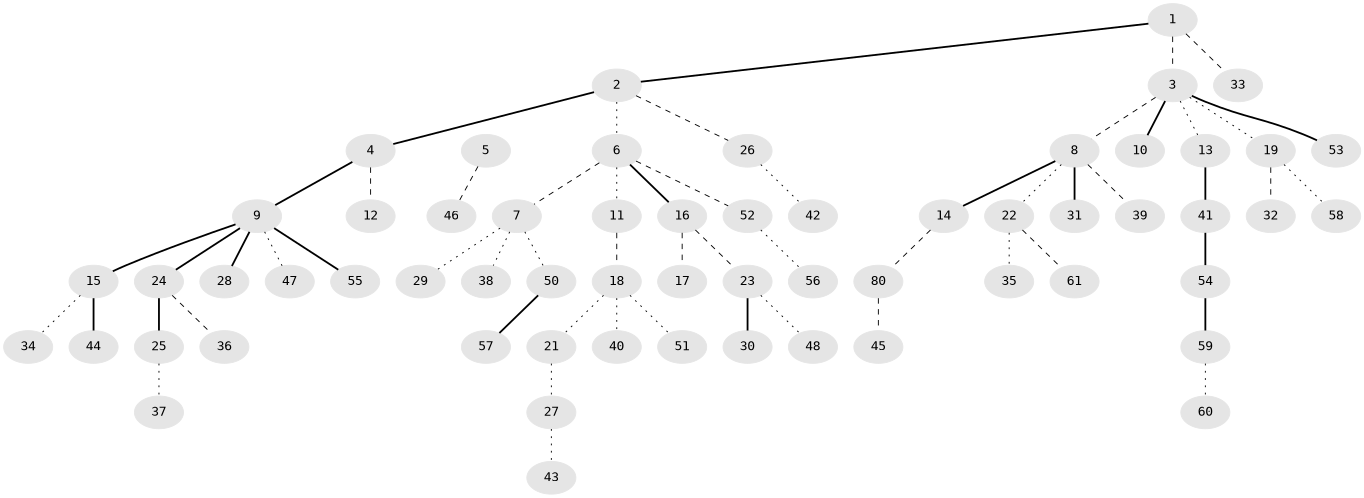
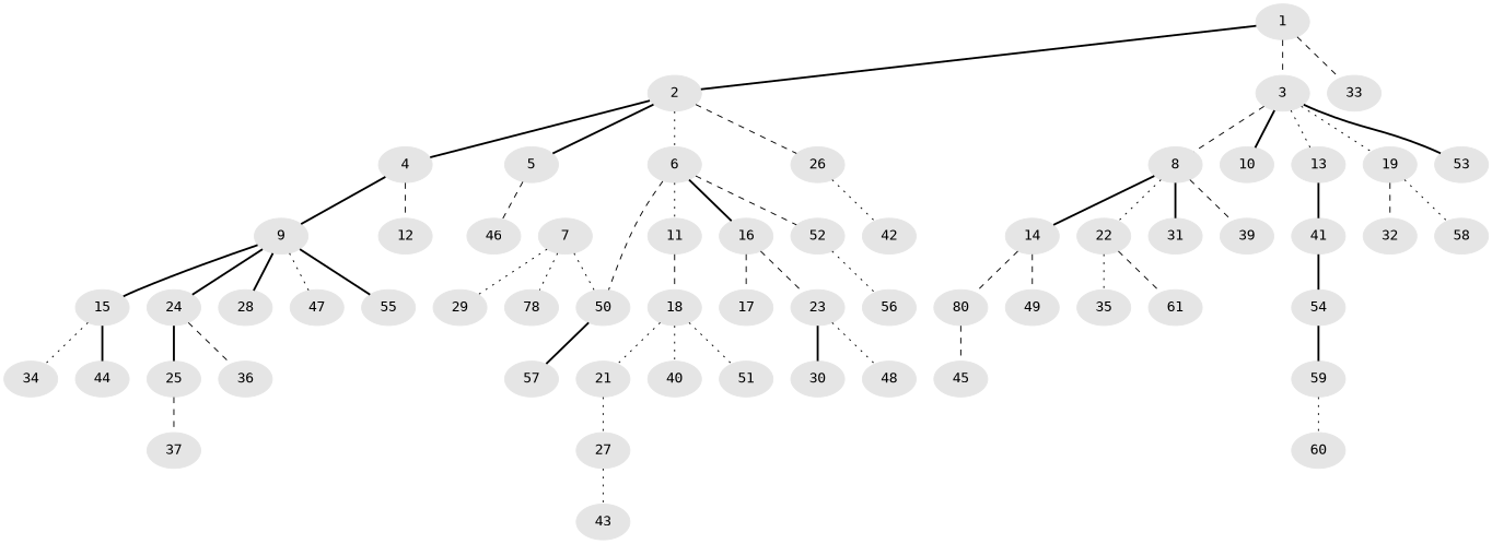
  graph {
    fontname="DejaVu Sans Mono"
    node [color=gray90 fontname="DejaVu Sans Mono" style=filled]
    edge [fontname="DejaVu Sans Mono" style=dotted]
    1
    2
    3
    33
    4
    5
    6
    26
    8
    10
    13
    19
    53
    9
    12
    46
    7
    11
    16
    52
    42
    14
    22
    31
    39
    41
    32
    58
    15
    24
    28
    47
    55
    29
-   38
+   38 [label=78]
    50
    18
    17
    23
    56
    57
    n42 [label=80]
+   49
    35
    61
    34
    44
    25
    36
    21
    40
    51
    54
    45
    30
    48
    27
    43
    37
    59
    60
    1 -- 2 [style=bold]
    1 -- 3 [style=dashed]
    1 -- 33 [style=dashed]
    2 -- 4 [style=bold]
+   2 -- 5 [style=bold]
    2 -- 6
    2 -- 26 [style=dashed]
    3 -- 8 [style=dashed]
    3 -- 10 [style=bold]
    3 -- 13
    3 -- 19
    3 -- 53 [style=bold]
    4 -- 9 [style=bold]
    4 -- 12 [style=dashed]
    5 -- 46 [style=dashed]
-   6 -- 7 [style=dashed]
+   6 -- 50 [style=dashed]
    6 -- 11
    6 -- 16 [style=bold]
    6 -- 52 [style=dashed]
    26 -- 42
    8 -- 14 [style=bold]
    8 -- 22
    8 -- 31 [style=bold]
    8 -- 39 [style=dashed]
    13 -- 41 [style=bold]
    19 -- 32 [style=dashed]
    19 -- 58
    9 -- 15 [style=bold]
    9 -- 24 [style=bold]
    9 -- 28 [style=bold]
    9 -- 47
    9 -- 55 [style=bold]
    7 -- 29
    7 -- 38
    7 -- 50
    11 -- 18 [style=dashed]
    16 -- 17 [style=dashed]
    16 -- 23 [style=dashed]
    52 -- 56
    14 -- n42 [style=dashed]
+   14 -- 49 [style=dashed]
    22 -- 35
    22 -- 61 [style=dashed]
    41 -- 54 [style=bold]
    15 -- 34
    15 -- 44 [style=bold]
    24 -- 25 [style=bold]
    24 -- 36 [style=dashed]
    50 -- 57 [style=bold]
    18 -- 21
    18 -- 40
    18 -- 51
    23 -- 30 [style=bold]
    23 -- 48
    n42 -- 45 [style=dashed]
-   25 -- 37
+   25 -- 37 [style=dashed]
    21 -- 27
    54 -- 59 [style=bold]
    27 -- 43
    59 -- 60
  }
